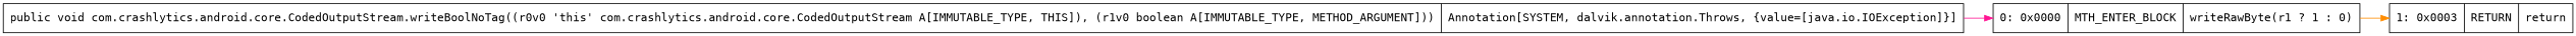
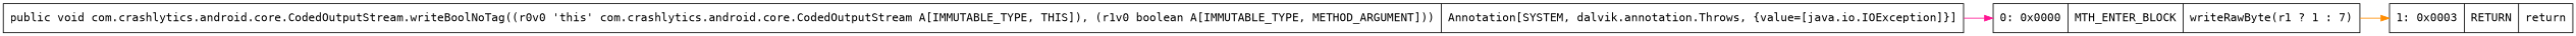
  digraph {
    rankdir=LR
    fontname="DejaVu Sans Mono"
    node [shape=record fontname="DejaVu Sans Mono"]
    edge [fontname="DejaVu Sans Mono"]
-   n1 [label="{0\:\ 0x0000|MTH_ENTER_BLOCK\l|writeRawByte(r1 ? 1 : 0)\l}"]
+   n1 [label="{0\:\ 0x0000|MTH_ENTER_BLOCK\l|writeRawByte(r1 ? 1 : 7)\l}"]
    n2 [label="{1\:\ 0x0003|RETURN\l|return\l}"]
    n3 [label="{public void com.crashlytics.android.core.CodedOutputStream.writeBoolNoTag((r0v0 'this' com.crashlytics.android.core.CodedOutputStream A[IMMUTABLE_TYPE, THIS]), (r1v0 boolean A[IMMUTABLE_TYPE, METHOD_ARGUMENT]))  | Annotation[SYSTEM, dalvik.annotation.Throws, \{value=[java.io.IOException]\}]\l}"]
    n1 -> n2 [color=darkorange]
    n3 -> n1 [color=deeppink]
  }
